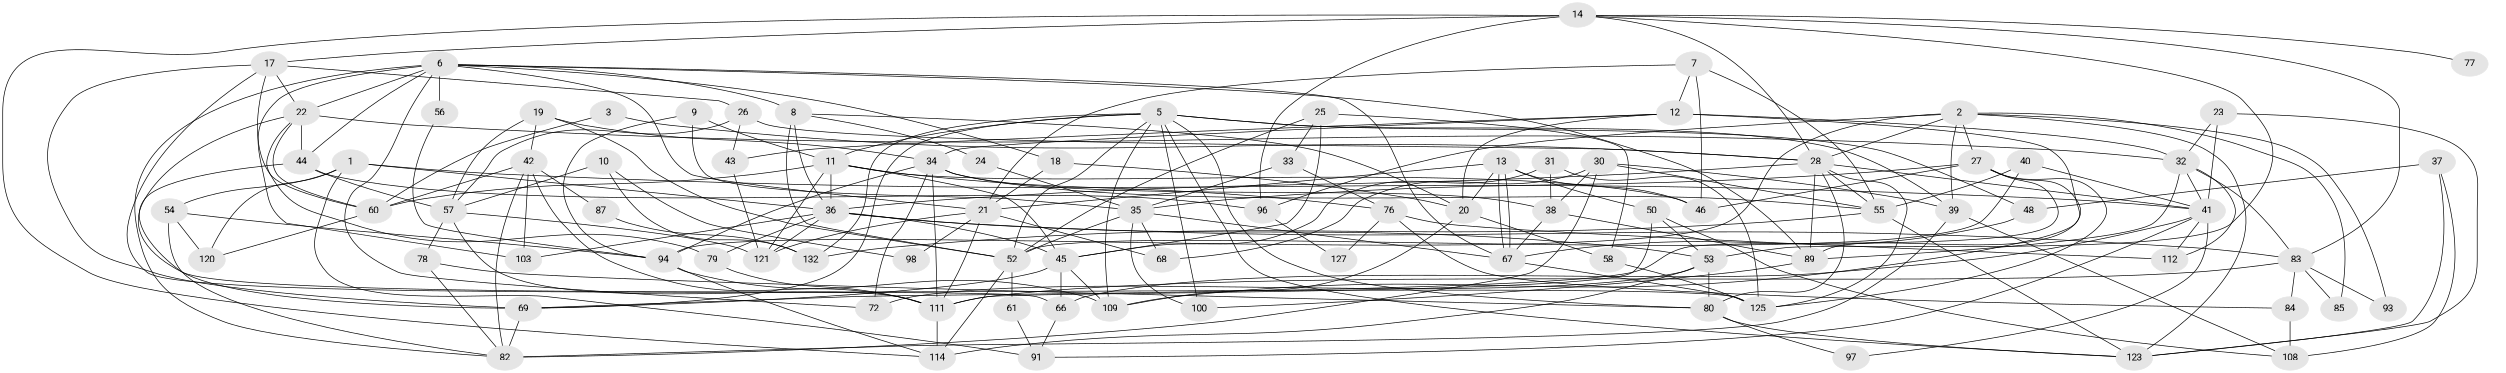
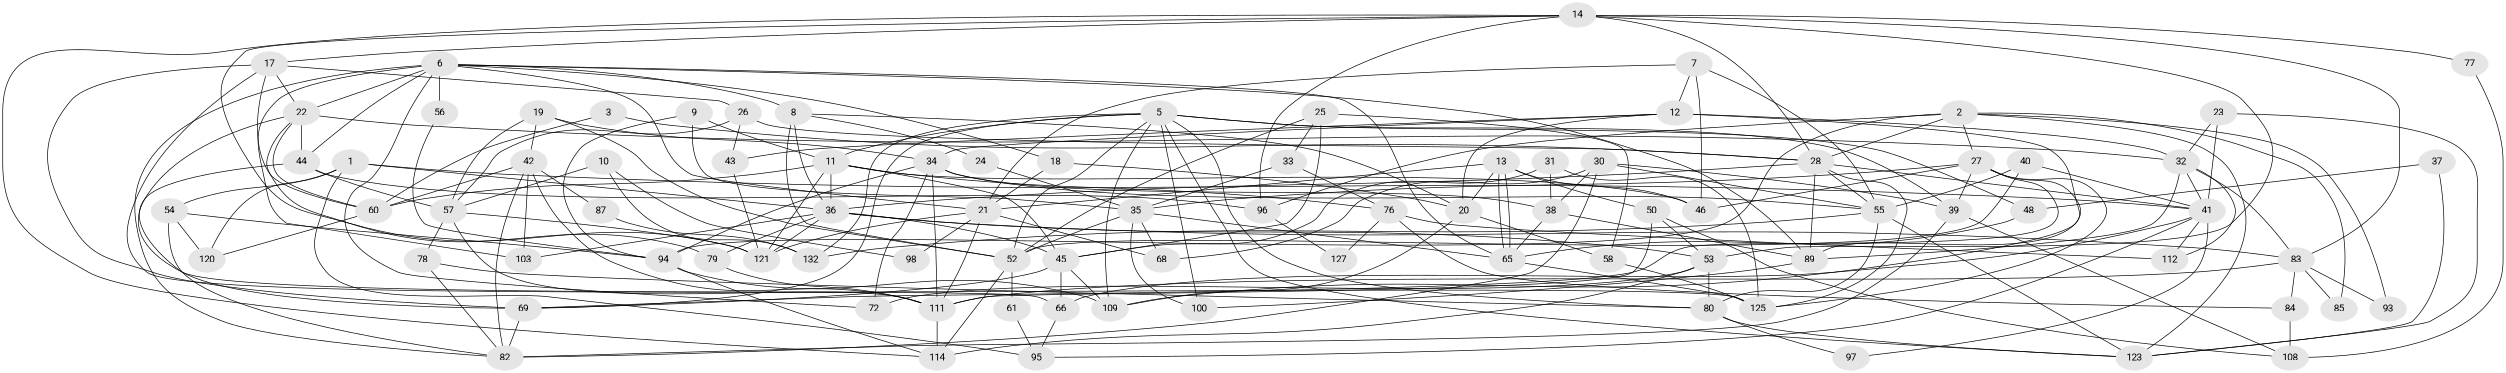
  graph {
    fontname=Roboto
    node [color=gray90 fontname=Roboto style=filled]
    edge [fontname=Roboto]
    1 [super="+128"]
    36 [super="+81"]
    41 [super="+90"]
    54
-   91
+   91 [label=95]
    120
    103
    45 [super="+61"]
    121 [super="+129"]
    53 [super="+70"]
    83 [super="+124"]
    79 [super="+104"]
    66
    112
    97
    94 [super="+119"]
    82 [super="+113"]
    2 [super="+116"]
    27 [super="+107"]
    28 [super="+102"]
    85
    93
    96
    123
    39 [super="+64"]
    69 [super="+106"]
    109 [super="+130"]
    46
    35 [super="+51"]
    125
    89 [super="+105"]
    55 [super="+59"]
    114
    127
    3
    60 [super="+118"]
    5 [super="+134"]
    11 [super="+15"]
    48
    52 [super="+62"]
    80 [super="+92"]
    100
    132
    50 [super="+88"]
    111 [super="+126"]
    108
    76
-   67 [super="+73"]
+   67 [super="+73" label=65]
    n49 [label=61]
    6 [super="+16"]
    8 [super="+47"]
    18
    21 [super="+117"]
    22 [super="+29"]
    n55 [label=44 super="+95"]
    56
    72
    20 [super="+86"]
    24
    98
    68
    32 [super="+110"]
    57 [super="+99"]
    12 [super="+44"]
    34 [super="+131"]
    43
    7
    58
    9
    10 [super="+74"]
    42 [super="+65"]
    87
    n73 [label=78]
    84
    38
    13 [super="+122"]
    14 [super="+133"]
    17 [super="+78"]
    77
    26 [super="+71"]
    19
    23
    25
    33
    30 [super="+115"]
    31
    37
    40 [super="+101"]
    1 -- 36
    1 -- 41
    1 -- 54
    1 -- 91
    1 -- 120
    36 -- 103
    36 -- 45
    36 -- 121
    36 -- 53
    36 -- 83
    36 -- 79
    41 -- 91
    41 -- 66
    41 -- 112
    41 -- 97
    54 -- 120
    54 -- 94
    54 -- 82
    45 -- 66
    45 -- 69 [weight=2]
    45 -- 109
    53 -- 114
    53 -- 80
    53 -- 72
    83 -- 85
    83 -- 93
    83 -- 111
    83 -- 84
    79 -- 111
    66 -- 91
    94 -- 109
    94 -- 114
    2 -- 94
    2 -- 27
    2 -- 28
    2 -- 85
    2 -- 93
    2 -- 96
    2 -- 123
-   2 -- 39
+   27 -- 39
    27 -- 69
    27 -- 109
    27 -- 46
    27 -- 35
    27 -- 125
    28 -- 36
    28 -- 41
    28 -- 125
    28 -- 89
    28 -- 55
    96 -- 127
    39 -- 82
    39 -- 108
    69 -- 82 [weight=2]
    35 -- 52
    35 -- 100
    35 -- 67
    35 -- 68
    89 -- 100
    55 -- 123
-   28 -- 80
+   55 -- 80
    55 -- 132
    3 -- 28
    3 -- 60
    60 -- 120
    5 -- 123
    5 -- 39
    5 -- 69
    5 -- 109
    5 -- 11
    5 -- 48
    5 -- 52
    5 -- 80
    5 -- 100
    5 -- 132
    11 -- 36
    11 -- 45
    11 -- 121
    11 -- 46
    11 -- 60
    11 -- 76
    48 -- 67
    52 -- 114
    52 -- n49
    80 -- 97
    80 -- 123
    50 -- 53
    50 -- 111
    50 -- 108
    111 -- 114
    76 -- 112
    76 -- 127
    76 -- 84
    67 -- 125
    n49 -- 91
    6 -- 103
    6 -- 82
    6 -- 89
    6 -- 67
    6 -- 8
    6 -- 18
    6 -- 21
    6 -- 22
    6 -- n55
    6 -- 56
    6 -- 72
    8 -- 36
    8 -- 52
    8 -- 20
    8 -- 24
    18 -- 21
    18 -- 20
    21 -- 121
    21 -- 111
    21 -- 98
    21 -- 68
    22 -- 79
    22 -- 125
    22 -- 60
    22 -- n55
    22 -- 32
    n55 -- 96
    n55 -- 69
    n55 -- 57
    56 -- 94
    20 -- 109
    20 -- 58
    24 -- 35
    32 -- 41
    32 -- 83
    32 -- 112
    32 -- 89
    57 -- 121
    57 -- 111
    57 -- n73
    12 -- 89
    12 -- 20
    12 -- 32
    12 -- 34
    12 -- 43
    34 -- 94
    34 -- 55
    34 -- 111
    34 -- 72
    34 -- 38
    43 -- 121
    7 -- 46
    7 -- 55
    7 -- 21
    7 -- 12
    58 -- 125
    9 -- 94
    9 -- 35
    9 -- 11
    10 -- 132
    10 -- 98
    10 -- 57
    42 -- 103
    42 -- 82
    42 -- 60
    42 -- 111
    42 -- 87
    87 -- 132
    n73 -- 82
    n73 -- 80
    84 -- 108
    38 -- 89
    38 -- 67
    13 -- 46
    13 -- 50
    13 -- 67
    13 -- 67
    13 -- 21
    13 -- 20
+   14 -- 121
    14 -- 53
    14 -- 83
    14 -- 28
    14 -- 96
    14 -- 114
    14 -- 17
    14 -- 77
    17 -- 66
    17 -- 69
    17 -- 60
    17 -- 22
    17 -- 26
-   37 -- 108
+   77 -- 108
    26 -- 28
    26 -- 57
    26 -- 43
    19 -- 52
    19 -- 57
    19 -- 34
    19 -- 42
    23 -- 41
    23 -- 123
    23 -- 32
    25 -- 45
    25 -- 52
    25 -- 58
    25 -- 33
    33 -- 35
    33 -- 76
    30 -- 82
    30 -- 39
    30 -- 55
    30 -- 68
    30 -- 38
    31 -- 45
    31 -- 125
    31 -- 38
    37 -- 123
    37 -- 48
    40 -- 41
    40 -- 55
    40 -- 52
  }
